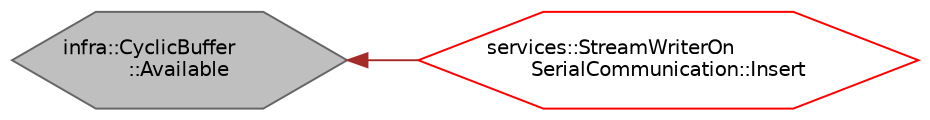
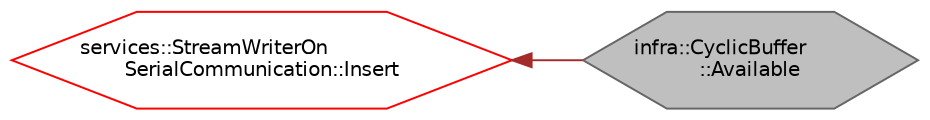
  digraph {
    rankdir=LR
    node [fontname=Helvetica fontsize=10 shape=hexagon style=filled]
    n1 [color=gray40 fillcolor=grey75 fontcolor=black height=0.2 label="infra::CyclicBuffer\l::Available" width=0.4]
    n2 [color=red fillcolor=white height=0.2 label="services::StreamWriterOn\lSerialCommunication::Insert" width=0.4]
-   n1 -> n2 [color=brown dir=back fontname=Helvetica fontsize=10 labelfontname=Helvetica labelfontsize=10 style=solid]
+   n2 -> n1 [color=brown dir=back fontname=Helvetica fontsize=10 labelfontname=Helvetica labelfontsize=10 style=solid]
  }
